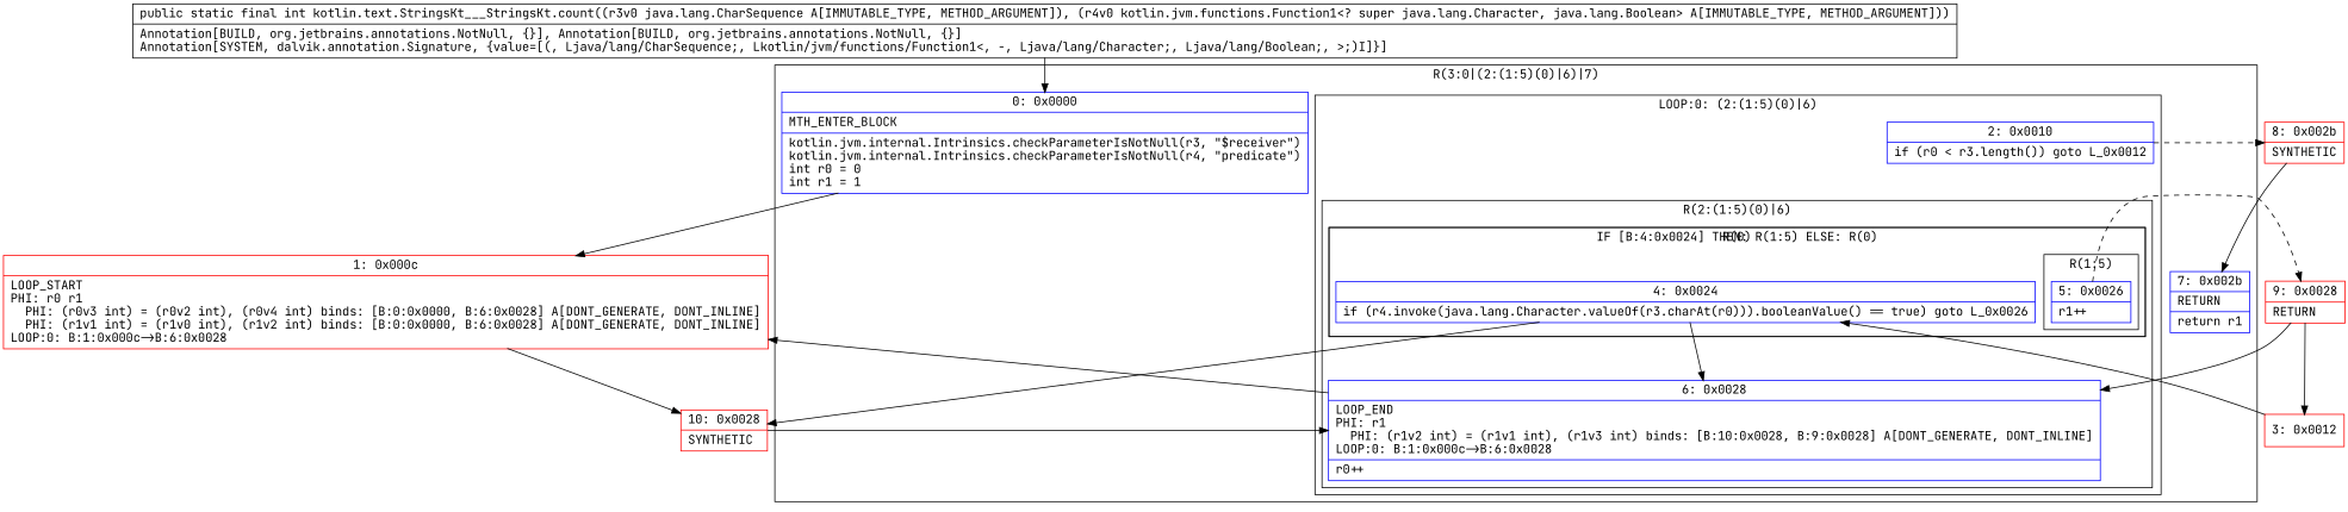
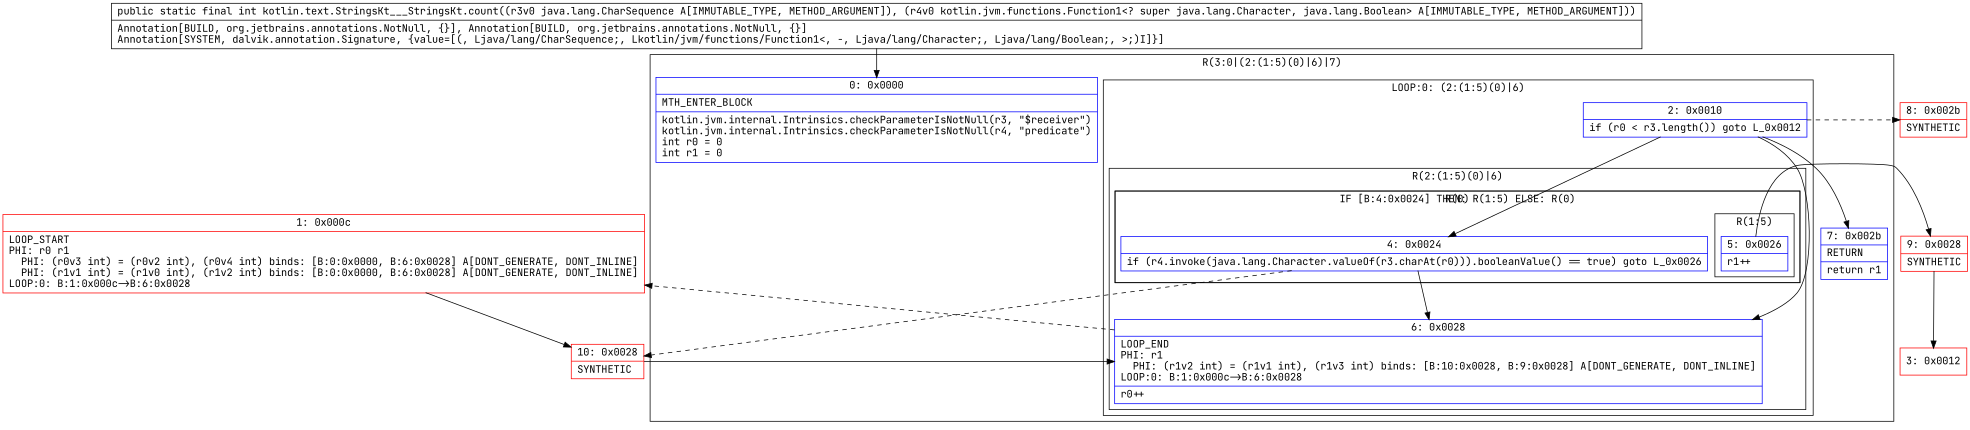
  digraph {
    fontname="JetBrains Mono"
    node [color=blue fontname="JetBrains Mono" shape=record]
    edge [fontname="JetBrains Mono"]
    n1 [label="{5\:\ 0x0026|r1++\l}"]
    n2 [label="{4\:\ 0x0024|if (r4.invoke(java.lang.Character.valueOf(r3.charAt(r0))).booleanValue() == true) goto L_0x0026\l}"]
    n3 [label="{6\:\ 0x0028|LOOP_END\lPHI: r1 \l  PHI: (r1v2 int) = (r1v1 int), (r1v3 int) binds: [B:10:0x0028, B:9:0x0028] A[DONT_GENERATE, DONT_INLINE]\lLOOP:0: B:1:0x000c\-\>B:6:0x0028\l|r0++\l}"]
    n4 [label="{2\:\ 0x0010|if (r0 \< r3.length()) goto L_0x0012\l}"]
-   n5 [label="{0\:\ 0x0000|MTH_ENTER_BLOCK\l|kotlin.jvm.internal.Intrinsics.checkParameterIsNotNull(r3, \"$receiver\")\lkotlin.jvm.internal.Intrinsics.checkParameterIsNotNull(r4, \"predicate\")\lint r0 = 0\lint r1 = 1\l}"]
+   n5 [label="{0\:\ 0x0000|MTH_ENTER_BLOCK\l|kotlin.jvm.internal.Intrinsics.checkParameterIsNotNull(r3, \"$receiver\")\lkotlin.jvm.internal.Intrinsics.checkParameterIsNotNull(r4, \"predicate\")\lint r0 = 0\lint r1 = 0\l}"]
    n6 [label="{7\:\ 0x002b|RETURN\l|return r1\l}"]
-   n7 [color=red label="{9\:\ 0x0028|RETURN\l}"]
+   n7 [color=red label="{9\:\ 0x0028|SYNTHETIC\l}"]
    n8 [color=red label="{10\:\ 0x0028|SYNTHETIC\l}"]
    n9 [color=red label="{1\:\ 0x000c|LOOP_START\lPHI: r0 r1 \l  PHI: (r0v3 int) = (r0v2 int), (r0v4 int) binds: [B:0:0x0000, B:6:0x0028] A[DONT_GENERATE, DONT_INLINE]\l  PHI: (r1v1 int) = (r1v0 int), (r1v2 int) binds: [B:0:0x0000, B:6:0x0028] A[DONT_GENERATE, DONT_INLINE]\lLOOP:0: B:1:0x000c\-\>B:6:0x0028\l}"]
    n10 [color=red label="{8\:\ 0x002b|SYNTHETIC\l}"]
    n11 [color=red label="{3\:\ 0x0012}"]
    n12 [label="{public static final int kotlin.text.StringsKt___StringsKt.count((r3v0 java.lang.CharSequence A[IMMUTABLE_TYPE, METHOD_ARGUMENT]), (r4v0 kotlin.jvm.functions.Function1\<? super java.lang.Character, java.lang.Boolean\> A[IMMUTABLE_TYPE, METHOD_ARGUMENT]))  | Annotation[BUILD, org.jetbrains.annotations.NotNull, \{\}], Annotation[BUILD, org.jetbrains.annotations.NotNull, \{\}]\lAnnotation[SYSTEM, dalvik.annotation.Signature, \{value=[(, Ljava\/lang\/CharSequence;, Lkotlin\/jvm\/functions\/Function1\<, \-, Ljava\/lang\/Character;, Ljava\/lang\/Boolean;, \>;)I]\}]\l}" color=""]
    subgraph cluster_1 {
      label="R(3:0|(2:(1:5)(0)|6)|7)"
      n5
      n6
      subgraph cluster_2 {
        label="LOOP:0: (2:(1:5)(0)|6)"
        n4
        subgraph cluster_3 {
          label="R(2:(1:5)(0)|6)"
          n3
          subgraph cluster_4 {
            label="IF [B:4:0x0024] THEN: R(1:5) ELSE: R(0)"
            n2
            subgraph cluster_5 {
              label="R(1:5)"
              n1
            }
            subgraph cluster_6 {
              label="R(0)"
            }
          }
        }
      }
    }
-   n1 -> n7 [style=dashed]
+   n1 -> n7
    n2 -> n3
-   n2 -> n8 [style=solid]
-   n3 -> n9
+   n2 -> n8 [style=dashed]
+   n3 -> n9 [style=dashed]
    n4 -> n10 [style=dashed]
-   n5 -> n9
-   n7 -> n3
+   n4 -> n3
    n7 -> n11
    n8 -> n3
    n9 -> n8
-   n10 -> n6
-   n11 -> n2
+   n4 -> n6
+   n4 -> n2
    n12 -> n5
  }
